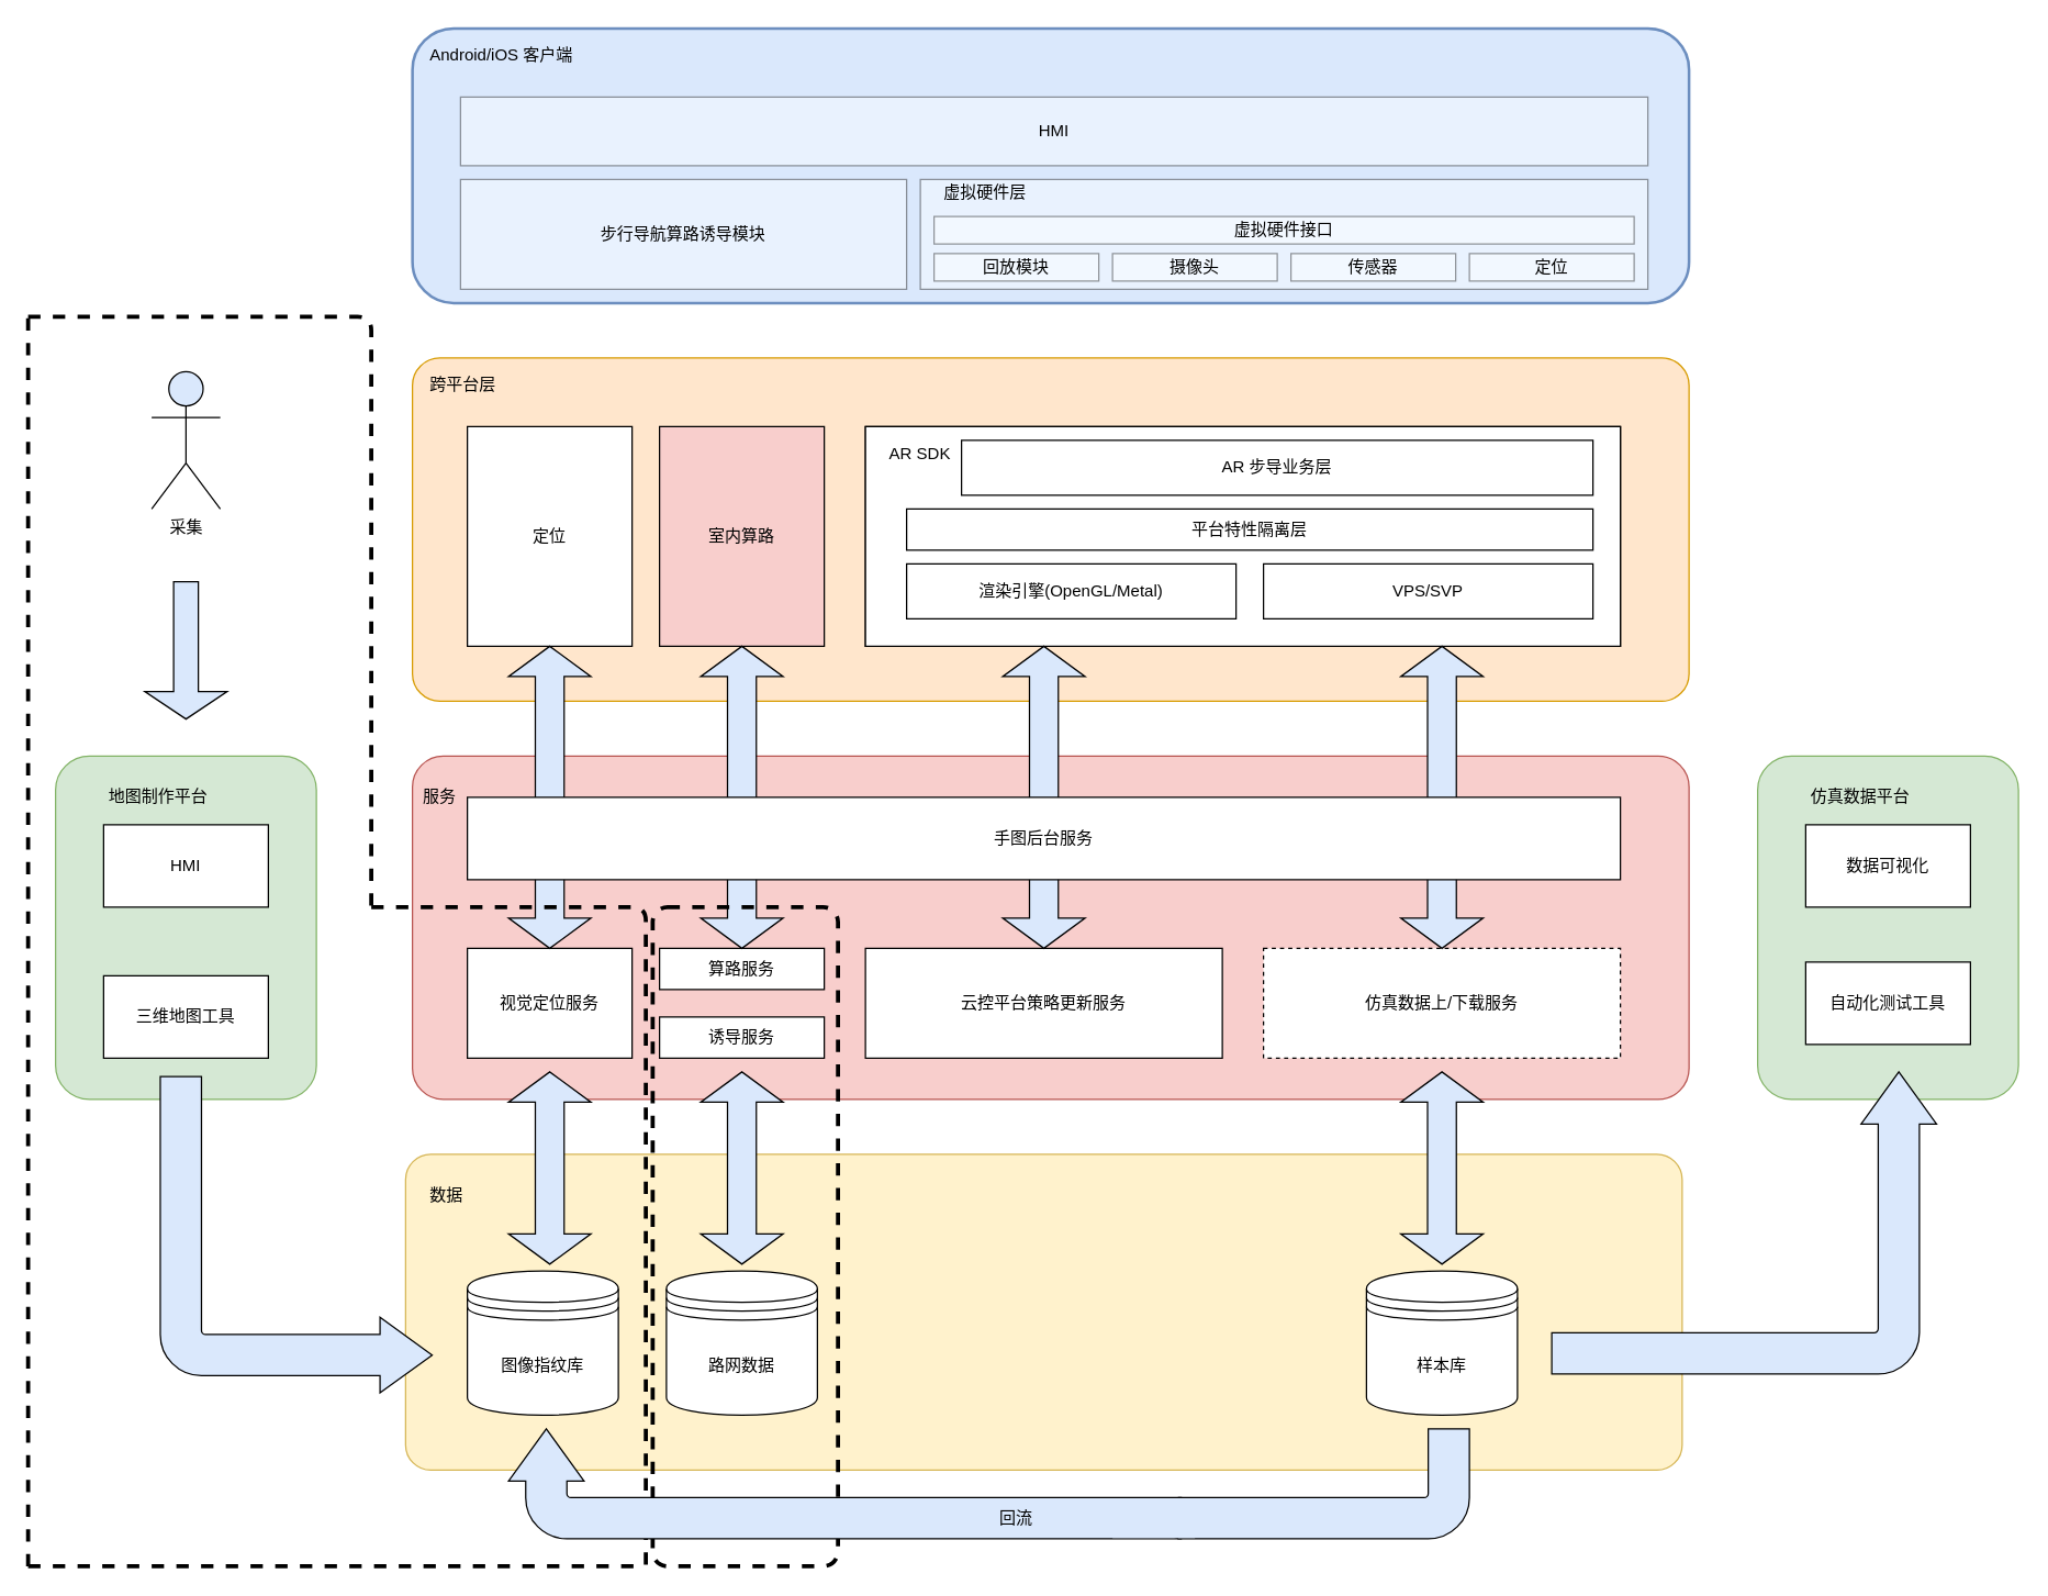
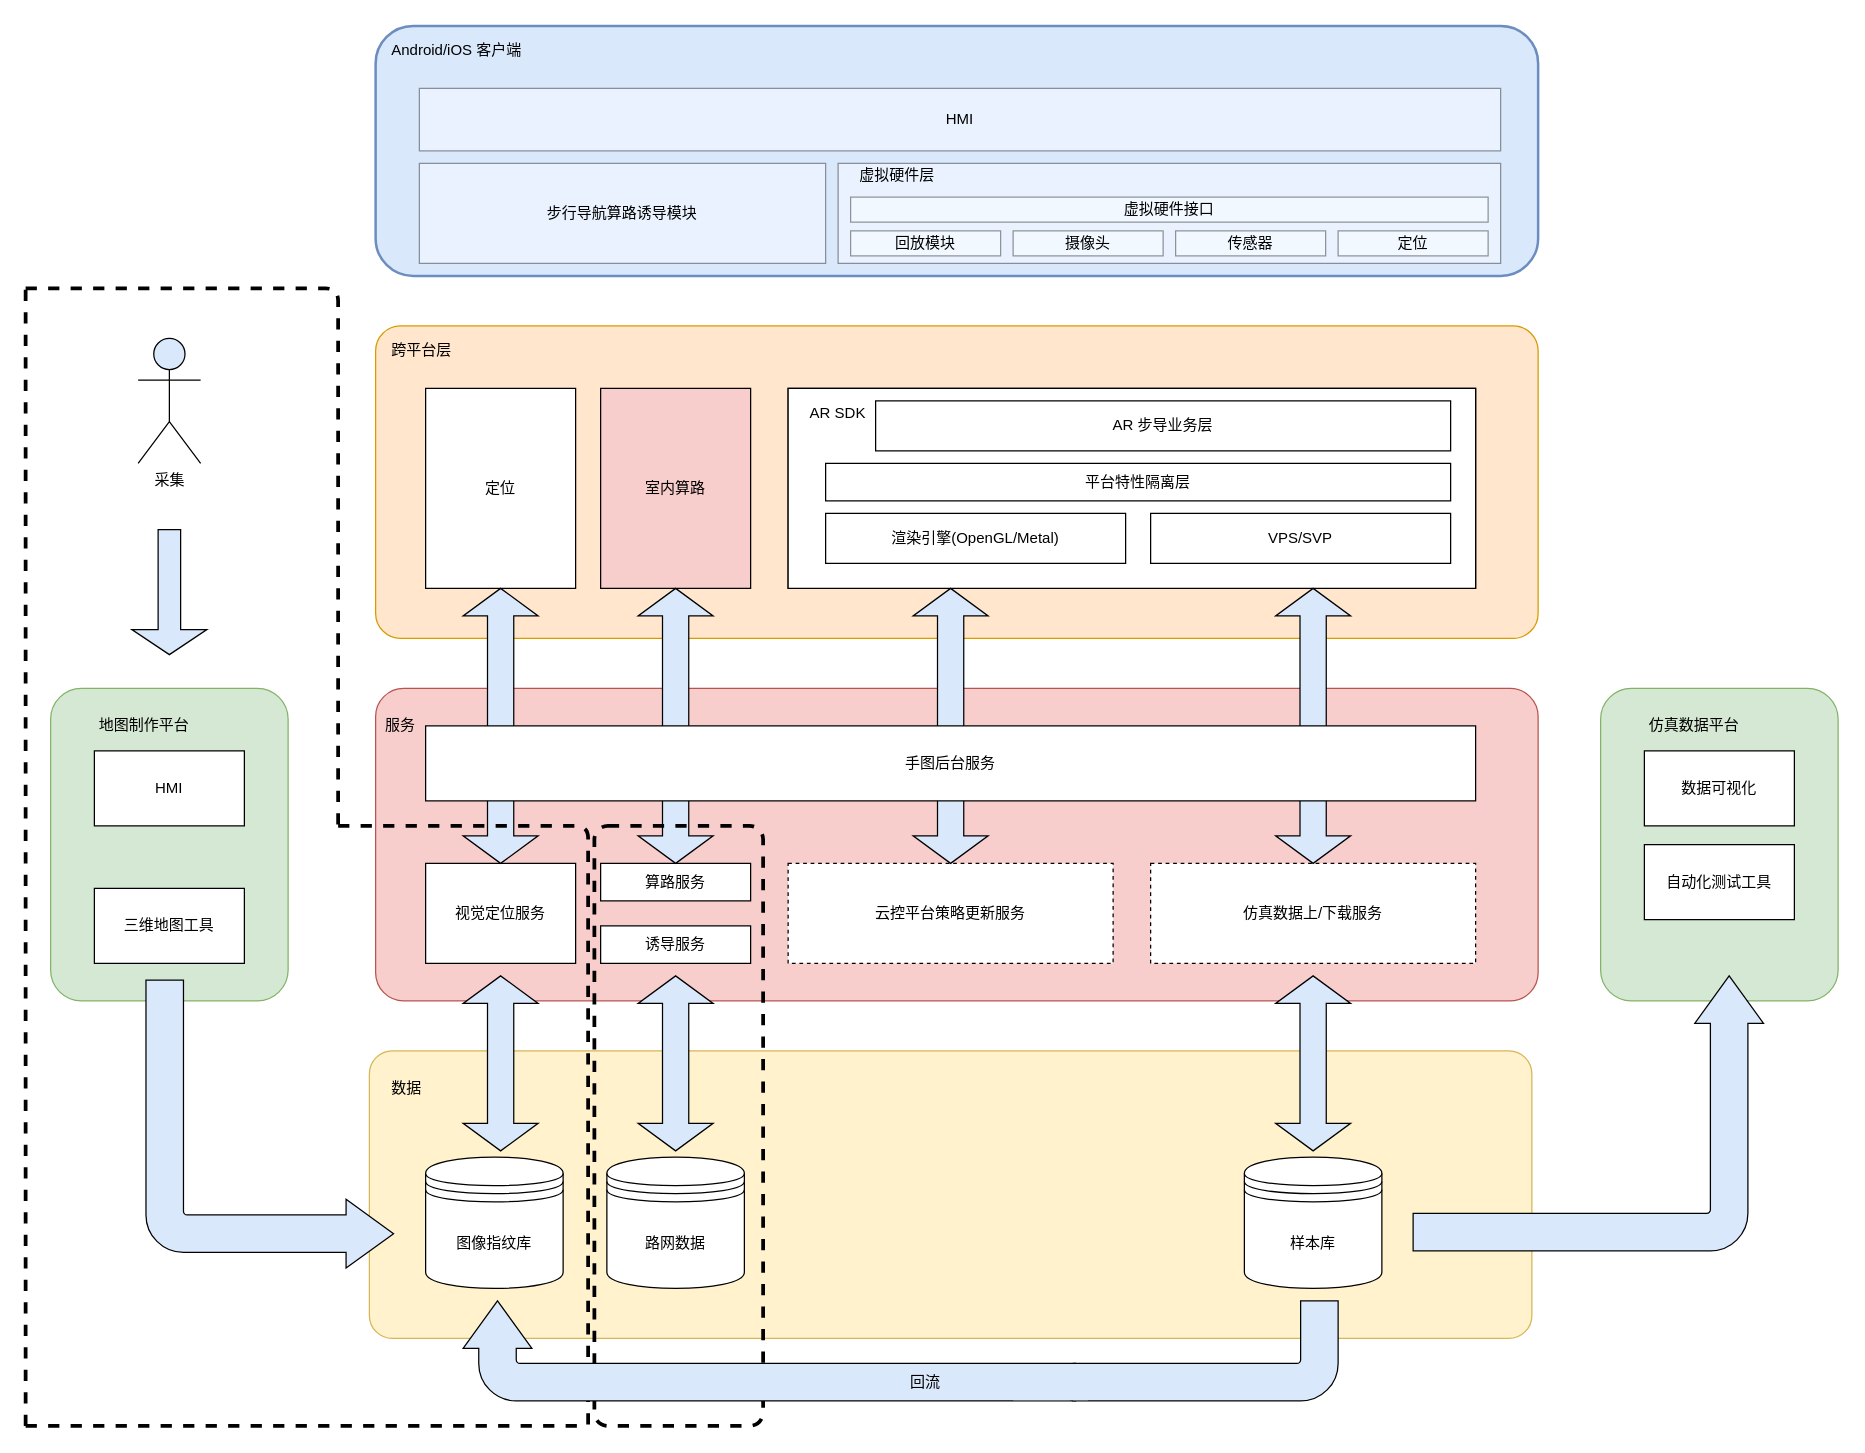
  <mxCell id="0" />
  <mxCell id="1" parent="0" />
  <mxCell id="2" value="" style="rounded=1;whiteSpace=wrap;html=1;fillColor=#ffe6cc;strokeColor=#d79b00;arcSize=8;" parent="1" vertex="1"><mxGeometry x="300" y="260" width="930" height="250" as="geometry" /></mxCell>
  <mxCell id="3" value="定位" style="rounded=0;whiteSpace=wrap;html=1;" parent="1" vertex="1"><mxGeometry x="340" y="310" width="120" height="160" as="geometry" /></mxCell>
  <mxCell id="4" value="室内算路" style="rounded=0;whiteSpace=wrap;html=1;fillColor=#f8cecc;" parent="1" vertex="1"><mxGeometry x="480" y="310" width="120" height="160" as="geometry" /></mxCell>
  <mxCell id="5" value="跨平台层" style="text;html=1;strokeColor=none;fillColor=none;align=center;verticalAlign=middle;whiteSpace=wrap;rounded=0;" parent="1" vertex="1"><mxGeometry x="304" y="270" width="66" height="20" as="geometry" /></mxCell>
  <mxCell id="6" value="" style="group;strokeColor=#000000;" parent="1" vertex="1" connectable="0"><mxGeometry x="630" y="310" width="550" height="160" as="geometry" /></mxCell>
  <mxCell id="7" value="" style="rounded=0;whiteSpace=wrap;html=1;" parent="6" vertex="1"><mxGeometry width="550" height="160" as="geometry" /></mxCell>
  <mxCell id="8" value="AR SDK" style="text;html=1;strokeColor=none;fillColor=none;align=center;verticalAlign=middle;whiteSpace=wrap;rounded=0;" parent="6" vertex="1"><mxGeometry x="10" y="10" width="60" height="20" as="geometry" /></mxCell>
  <mxCell id="9" value="AR 步导业务层" style="rounded=0;whiteSpace=wrap;html=1;" parent="6" vertex="1"><mxGeometry x="70" y="10" width="460" height="40" as="geometry" /></mxCell>
  <mxCell id="10" value="渲染引擎(OpenGL/Metal)" style="rounded=0;whiteSpace=wrap;html=1;" parent="6" vertex="1"><mxGeometry x="30" y="100" width="240" height="40" as="geometry" /></mxCell>
  <mxCell id="11" value="VPS/SVP" style="rounded=0;whiteSpace=wrap;html=1;" parent="6" vertex="1"><mxGeometry x="290" y="100" width="240" height="40" as="geometry" /></mxCell>
  <mxCell id="12" value="平台特性隔离层" style="rounded=0;whiteSpace=wrap;html=1;" parent="6" vertex="1"><mxGeometry x="30" y="60" width="500" height="30" as="geometry" /></mxCell>
  <mxCell id="13" value="" style="rounded=1;whiteSpace=wrap;html=1;fillColor=#f8cecc;arcSize=9;strokeColor=#b85450;" parent="1" vertex="1"><mxGeometry x="300" y="550" width="930" height="250" as="geometry" /></mxCell>
  <mxCell id="14" value="服务" style="text;html=1;strokeColor=none;fillColor=none;align=center;verticalAlign=middle;whiteSpace=wrap;rounded=0;" parent="1" vertex="1"><mxGeometry x="300" y="570" width="40" height="20" as="geometry" /></mxCell>
  <mxCell id="15" value="视觉定位服务" style="rounded=0;whiteSpace=wrap;html=1;" parent="1" vertex="1"><mxGeometry x="340" y="690" width="120" height="80" as="geometry" /></mxCell>
  <mxCell id="16" value="算路服务" style="rounded=0;whiteSpace=wrap;html=1;" parent="1" vertex="1"><mxGeometry x="480" y="690" width="120" height="30" as="geometry" /></mxCell>
  <mxCell id="17" value="诱导服务" style="rounded=0;whiteSpace=wrap;html=1;" parent="1" vertex="1"><mxGeometry x="480" y="740" width="120" height="30" as="geometry" /></mxCell>
  <mxCell id="18" value="仿真数据上/下载服务" style="rounded=0;whiteSpace=wrap;html=1;dashed=1;" parent="1" vertex="1"><mxGeometry x="920" y="690" width="260" height="80" as="geometry" /></mxCell>
- <mxCell id="19" value="云控平台策略更新服务" style="rounded=0;whiteSpace=wrap;html=1;" parent="1" vertex="1"><mxGeometry x="630" y="690" width="260" height="80" as="geometry" /></mxCell>
+ <mxCell id="19" value="云控平台策略更新服务" style="rounded=0;whiteSpace=wrap;html=1;dashed=1;" parent="1" vertex="1"><mxGeometry x="630" y="690" width="260" height="80" as="geometry" /></mxCell>
  <mxCell id="20" value="" style="rounded=1;whiteSpace=wrap;html=1;fillColor=#fff2cc;arcSize=8;strokeColor=#d6b656;" parent="1" vertex="1"><mxGeometry x="295" y="840" width="930" height="230" as="geometry" /></mxCell>
  <mxCell id="21" value="数据" style="text;html=1;strokeColor=none;fillColor=none;align=center;verticalAlign=middle;whiteSpace=wrap;rounded=0;" parent="1" vertex="1"><mxGeometry x="305" y="860" width="40" height="20" as="geometry" /></mxCell>
  <mxCell id="22" value="图像指纹库" style="shape=datastore;whiteSpace=wrap;html=1;" parent="1" vertex="1"><mxGeometry x="340" y="925" width="110" height="105" as="geometry" /></mxCell>
  <mxCell id="23" value="路网数据" style="shape=datastore;whiteSpace=wrap;html=1;" parent="1" vertex="1"><mxGeometry x="485" y="925" width="110" height="105" as="geometry" /></mxCell>
  <mxCell id="24" value="样本库" style="shape=datastore;whiteSpace=wrap;html=1;" parent="1" vertex="1"><mxGeometry x="995" y="925" width="110" height="105" as="geometry" /></mxCell>
  <mxCell id="25" value="" style="rounded=1;whiteSpace=wrap;html=1;strokeColor=#82b366;fillColor=#d5e8d4;arcSize=13;" parent="1" vertex="1"><mxGeometry x="40" y="550" width="190" height="250" as="geometry" /></mxCell>
  <mxCell id="26" value="地图制作平台" style="text;html=1;strokeColor=none;fillColor=none;align=center;verticalAlign=middle;whiteSpace=wrap;rounded=0;" parent="1" vertex="1"><mxGeometry x="75" y="570" width="80" height="20" as="geometry" /></mxCell>
  <mxCell id="27" value="HMI" style="rounded=0;whiteSpace=wrap;html=1;" parent="1" vertex="1"><mxGeometry x="75" y="600" width="120" height="60" as="geometry" /></mxCell>
  <mxCell id="28" value="三维地图工具" style="rounded=0;whiteSpace=wrap;html=1;" parent="1" vertex="1"><mxGeometry x="75" y="710" width="120" height="60" as="geometry" /></mxCell>
  <mxCell id="29" value="采集" style="shape=umlActor;verticalLabelPosition=bottom;labelBackgroundColor=#ffffff;verticalAlign=top;html=1;outlineConnect=0;strokeColor=#000000;fillColor=#DAE8FC;" parent="1" vertex="1"><mxGeometry x="110" y="270" width="50" height="100" as="geometry" /></mxCell>
  <mxCell id="30" value="" style="rounded=1;whiteSpace=wrap;html=1;strokeColor=#82b366;fillColor=#d5e8d4;arcSize=13;" parent="1" vertex="1"><mxGeometry x="1280" y="550" width="190" height="250" as="geometry" /></mxCell>
  <mxCell id="31" value="仿真数据平台" style="text;html=1;strokeColor=none;fillColor=none;align=center;verticalAlign=middle;whiteSpace=wrap;rounded=0;" parent="1" vertex="1"><mxGeometry x="1315" y="570" width="80" height="20" as="geometry" /></mxCell>
  <mxCell id="32" value="数据可视化" style="rounded=0;whiteSpace=wrap;html=1;" parent="1" vertex="1"><mxGeometry x="1315" y="600" width="120" height="60" as="geometry" /></mxCell>
- <mxCell id="33" value="自动化测试工具" style="rounded=0;whiteSpace=wrap;html=1;" parent="1" vertex="1"><mxGeometry x="1315" y="700" width="120" height="60" as="geometry" /></mxCell>
+ <mxCell id="33" value="自动化测试工具" style="rounded=0;whiteSpace=wrap;html=1;" parent="1" vertex="1"><mxGeometry x="1315" y="675" width="120" height="60" as="geometry" /></mxCell>
  <mxCell id="34" value="" style="html=1;shadow=0;dashed=0;align=center;verticalAlign=middle;shape=mxgraph.arrows2.twoWayArrow;dy=0.65;dx=22;strokeColor=#000000;fillColor=#DAE8FC;rotation=90;" parent="1" vertex="1"><mxGeometry x="290" y="550" width="220" height="60" as="geometry" /></mxCell>
  <mxCell id="35" value="" style="html=1;shadow=0;dashed=0;align=center;verticalAlign=middle;shape=mxgraph.arrows2.twoWayArrow;dy=0.65;dx=22;strokeColor=#000000;fillColor=#DAE8FC;rotation=90;" parent="1" vertex="1"><mxGeometry x="430" y="550" width="220" height="60" as="geometry" /></mxCell>
  <mxCell id="36" value="" style="html=1;shadow=0;dashed=0;align=center;verticalAlign=middle;shape=mxgraph.arrows2.twoWayArrow;dy=0.65;dx=22;strokeColor=#000000;fillColor=#DAE8FC;rotation=90;" parent="1" vertex="1"><mxGeometry x="650" y="550" width="220" height="60" as="geometry" /></mxCell>
  <mxCell id="37" value="" style="html=1;shadow=0;dashed=0;align=center;verticalAlign=middle;shape=mxgraph.arrows2.twoWayArrow;dy=0.65;dx=22;strokeColor=#000000;fillColor=#DAE8FC;rotation=90;" parent="1" vertex="1"><mxGeometry x="940" y="550" width="220" height="60" as="geometry" /></mxCell>
  <mxCell id="38" value="手图后台服务" style="rounded=0;whiteSpace=wrap;html=1;" parent="1" vertex="1"><mxGeometry x="340" y="580" width="840" height="60" as="geometry" /></mxCell>
  <mxCell id="39" value="" style="html=1;shadow=0;dashed=0;align=center;verticalAlign=middle;shape=mxgraph.arrows2.twoWayArrow;dy=0.65;dx=22;strokeColor=#000000;fillColor=#DAE8FC;rotation=90;" parent="1" vertex="1"><mxGeometry x="980" y="820" width="140" height="60" as="geometry" /></mxCell>
  <mxCell id="40" value="" style="html=1;shadow=0;dashed=0;align=center;verticalAlign=middle;shape=mxgraph.arrows2.twoWayArrow;dy=0.65;dx=22;strokeColor=#000000;fillColor=#DAE8FC;rotation=90;" parent="1" vertex="1"><mxGeometry x="470" y="820" width="140" height="60" as="geometry" /></mxCell>
  <mxCell id="41" value="" style="html=1;shadow=0;dashed=0;align=center;verticalAlign=middle;shape=mxgraph.arrows2.twoWayArrow;dy=0.65;dx=22;strokeColor=#000000;fillColor=#DAE8FC;rotation=90;" parent="1" vertex="1"><mxGeometry x="330" y="820" width="140" height="60" as="geometry" /></mxCell>
  <mxCell id="42" value="" style="shape=singleArrow;direction=west;whiteSpace=wrap;html=1;strokeColor=#000000;fillColor=#DAE8FC;rotation=-90;" parent="1" vertex="1"><mxGeometry x="85" y="443" width="100" height="60" as="geometry" /></mxCell>
  <mxCell id="43" value="" style="html=1;shadow=0;dashed=0;align=center;verticalAlign=middle;shape=mxgraph.arrows2.bendArrow;dy=15;dx=38;notch=0;arrowHead=55;rounded=1;strokeColor=#000000;fillColor=#DAE8FC;rotation=90;direction=north;flipH=1;" parent="1" vertex="1"><mxGeometry x="100.16" y="799.52" width="230.32" height="198.08" as="geometry" /></mxCell>
  <mxCell id="44" value="" style="html=1;shadow=0;dashed=0;align=center;verticalAlign=middle;shape=mxgraph.arrows2.bendArrow;dy=15;dx=38;notch=0;arrowHead=55;rounded=1;strokeColor=#000000;fillColor=#DAE8FC;rotation=0;direction=north;flipH=1;" parent="1" vertex="1"><mxGeometry x="1130" y="780" width="280.32" height="220" as="geometry" /></mxCell>
  <mxCell id="45" value="" style="endArrow=none;dashed=1;html=1;strokeWidth=3;" parent="1" edge="1"><mxGeometry width="50" height="50" relative="1" as="geometry"><mxPoint x="270" y="660" as="sourcePoint" /><mxPoint x="470" y="1140" as="targetPoint" /><Array as="points"><mxPoint x="470" y="660" /></Array></mxGeometry></mxCell>
  <mxCell id="46" value="" style="endArrow=none;dashed=1;html=1;strokeWidth=3;" parent="1" edge="1"><mxGeometry width="50" height="50" relative="1" as="geometry"><mxPoint x="20" y="230" as="sourcePoint" /><mxPoint x="270" y="660" as="targetPoint" /><Array as="points"><mxPoint x="270" y="230" /></Array></mxGeometry></mxCell>
  <mxCell id="47" value="" style="endArrow=none;dashed=1;html=1;strokeWidth=3;" parent="1" edge="1"><mxGeometry width="50" height="50" relative="1" as="geometry"><mxPoint x="20" y="1140" as="sourcePoint" /><mxPoint x="20" y="230" as="targetPoint" /></mxGeometry></mxCell>
  <mxCell id="48" value="" style="endArrow=none;dashed=1;html=1;strokeWidth=3;" parent="1" edge="1"><mxGeometry width="50" height="50" relative="1" as="geometry"><mxPoint x="20" y="1140" as="sourcePoint" /><mxPoint x="470" y="1140" as="targetPoint" /></mxGeometry></mxCell>
  <mxCell id="49" value="" style="rounded=1;whiteSpace=wrap;html=1;strokeColor=#000000;fillColor=none;dashed=1;strokeWidth=3;arcSize=8;" parent="1" vertex="1"><mxGeometry x="475" y="660" width="135" height="480" as="geometry" /></mxCell>
  <mxCell id="50" value="" style="rounded=1;whiteSpace=wrap;html=1;strokeWidth=2;fillColor=#DAE8FC;strokeColor=#6c8ebf;" parent="1" vertex="1"><mxGeometry x="300" y="20" width="930" height="200" as="geometry" /></mxCell>
  <mxCell id="51" value="Android/iOS 客户端" style="text;html=1;strokeColor=none;fillColor=none;align=center;verticalAlign=middle;whiteSpace=wrap;rounded=0;" parent="1" vertex="1"><mxGeometry x="310" y="30" width="110" height="20" as="geometry" /></mxCell>
  <mxCell id="52" value="步行导航算路诱导模块" style="rounded=0;whiteSpace=wrap;html=1;strokeWidth=1;opacity=40;" parent="1" vertex="1"><mxGeometry x="335" y="130" width="325" height="80" as="geometry" /></mxCell>
  <mxCell id="53" value="" style="rounded=0;whiteSpace=wrap;html=1;strokeWidth=1;opacity=40;" parent="1" vertex="1"><mxGeometry x="670" y="130" width="530" height="80" as="geometry" /></mxCell>
  <mxCell id="54" value="虚拟硬件层" style="text;html=1;strokeColor=none;fillColor=none;align=center;verticalAlign=middle;whiteSpace=wrap;rounded=0;opacity=40;" parent="1" vertex="1"><mxGeometry x="680" y="130" width="75" height="20" as="geometry" /></mxCell>
  <mxCell id="55" value="虚拟硬件接口" style="rounded=0;whiteSpace=wrap;html=1;strokeWidth=1;opacity=40;" parent="1" vertex="1"><mxGeometry x="680" y="157" width="510" height="20" as="geometry" /></mxCell>
  <mxCell id="56" value="回放模块" style="rounded=0;whiteSpace=wrap;html=1;strokeWidth=1;opacity=40;" parent="1" vertex="1"><mxGeometry x="680" y="184" width="120" height="20" as="geometry" /></mxCell>
  <mxCell id="57" value="摄像头" style="rounded=0;whiteSpace=wrap;html=1;strokeWidth=1;opacity=40;" parent="1" vertex="1"><mxGeometry x="810" y="184" width="120" height="20" as="geometry" /></mxCell>
  <mxCell id="58" value="传感器" style="rounded=0;whiteSpace=wrap;html=1;strokeWidth=1;opacity=40;" parent="1" vertex="1"><mxGeometry x="940" y="184" width="120" height="20" as="geometry" /></mxCell>
  <mxCell id="59" value="定位" style="rounded=0;whiteSpace=wrap;html=1;strokeWidth=1;opacity=40;" parent="1" vertex="1"><mxGeometry x="1070" y="184" width="120" height="20" as="geometry" /></mxCell>
  <mxCell id="60" value="HMI" style="rounded=0;whiteSpace=wrap;html=1;strokeWidth=1;opacity=40;" parent="1" vertex="1"><mxGeometry x="335" y="70" width="865" height="50" as="geometry" /></mxCell>
  <mxCell id="61" value="" style="group" parent="1" vertex="1" connectable="0"><mxGeometry x="370" y="1040" width="700" height="80" as="geometry" /></mxCell>
  <mxCell id="62" value="" style="html=1;shadow=0;dashed=0;align=center;verticalAlign=middle;shape=mxgraph.arrows2.bendArrow;dy=15;dx=38;notch=0;arrowHead=55;rounded=1;strokeColor=#000000;fillColor=#DAE8FC;rotation=0;direction=north;flipH=0;flipV=0;" parent="61" vertex="1"><mxGeometry width="490" height="80" as="geometry" /></mxCell>
  <mxCell id="63" value="" style="html=1;shadow=0;dashed=0;align=center;verticalAlign=middle;shape=mxgraph.arrows2.bendArrow;dy=15;dx=38;notch=0;arrowHead=30;rounded=1;flipV=1;flipH=1;fillColor=#DAE8FC;strokeColor=#000000;" parent="61" vertex="1"><mxGeometry x="450" width="250" height="80" as="geometry" /></mxCell>
  <mxCell id="64" value="" style="verticalLabelPosition=bottom;verticalAlign=middle;html=1;shape=mxgraph.basic.rect;fillColor2=none;size=20;indent=5;rounded=1;shadow=0;dashed=0;fillColor=#DAE8FC;strokeColor=none;" parent="61" vertex="1"><mxGeometry x="440" y="50.5" width="60" height="29" as="geometry" /></mxCell>
  <mxCell id="65" value="回流" style="text;html=1;strokeColor=none;fillColor=none;align=center;verticalAlign=middle;whiteSpace=wrap;rounded=0;" parent="61" vertex="1"><mxGeometry x="350" y="55" width="40" height="20" as="geometry" /></mxCell>
